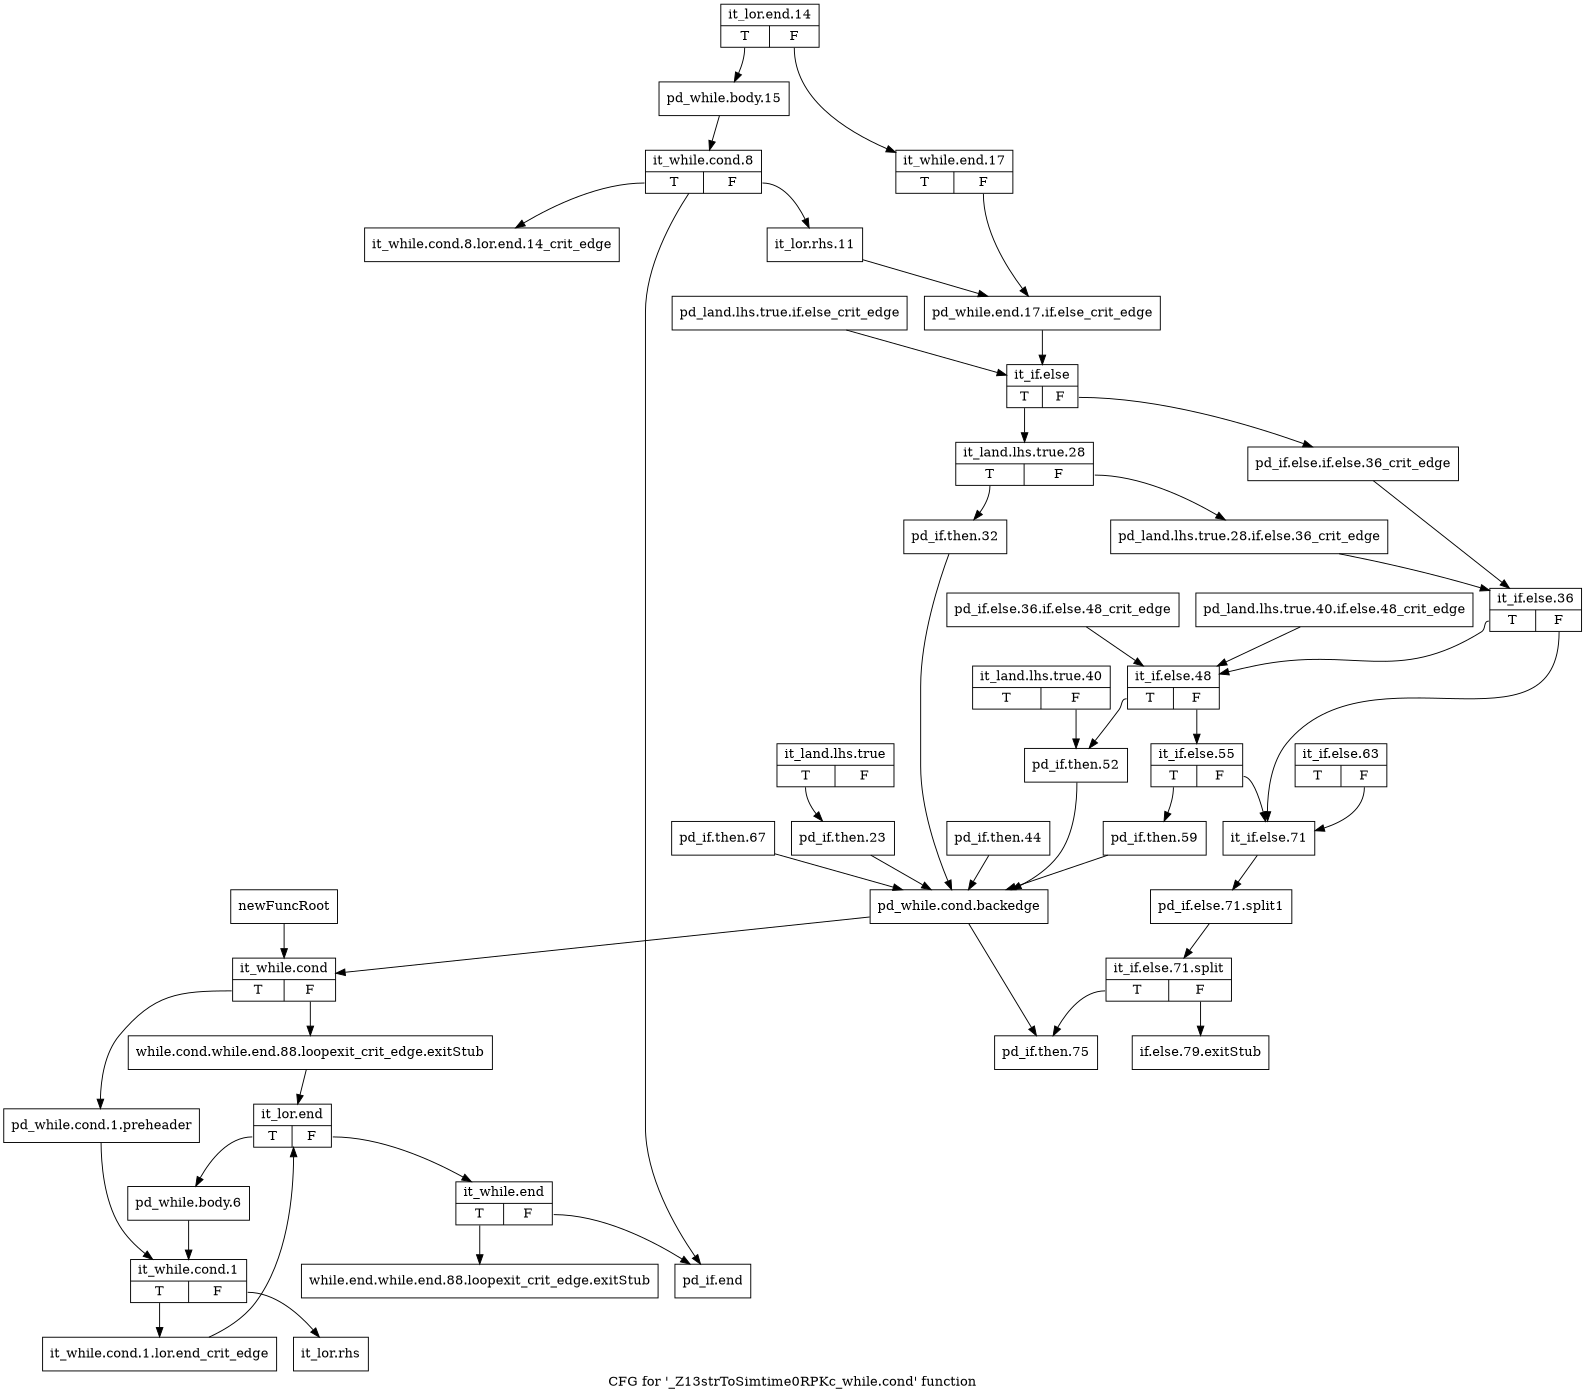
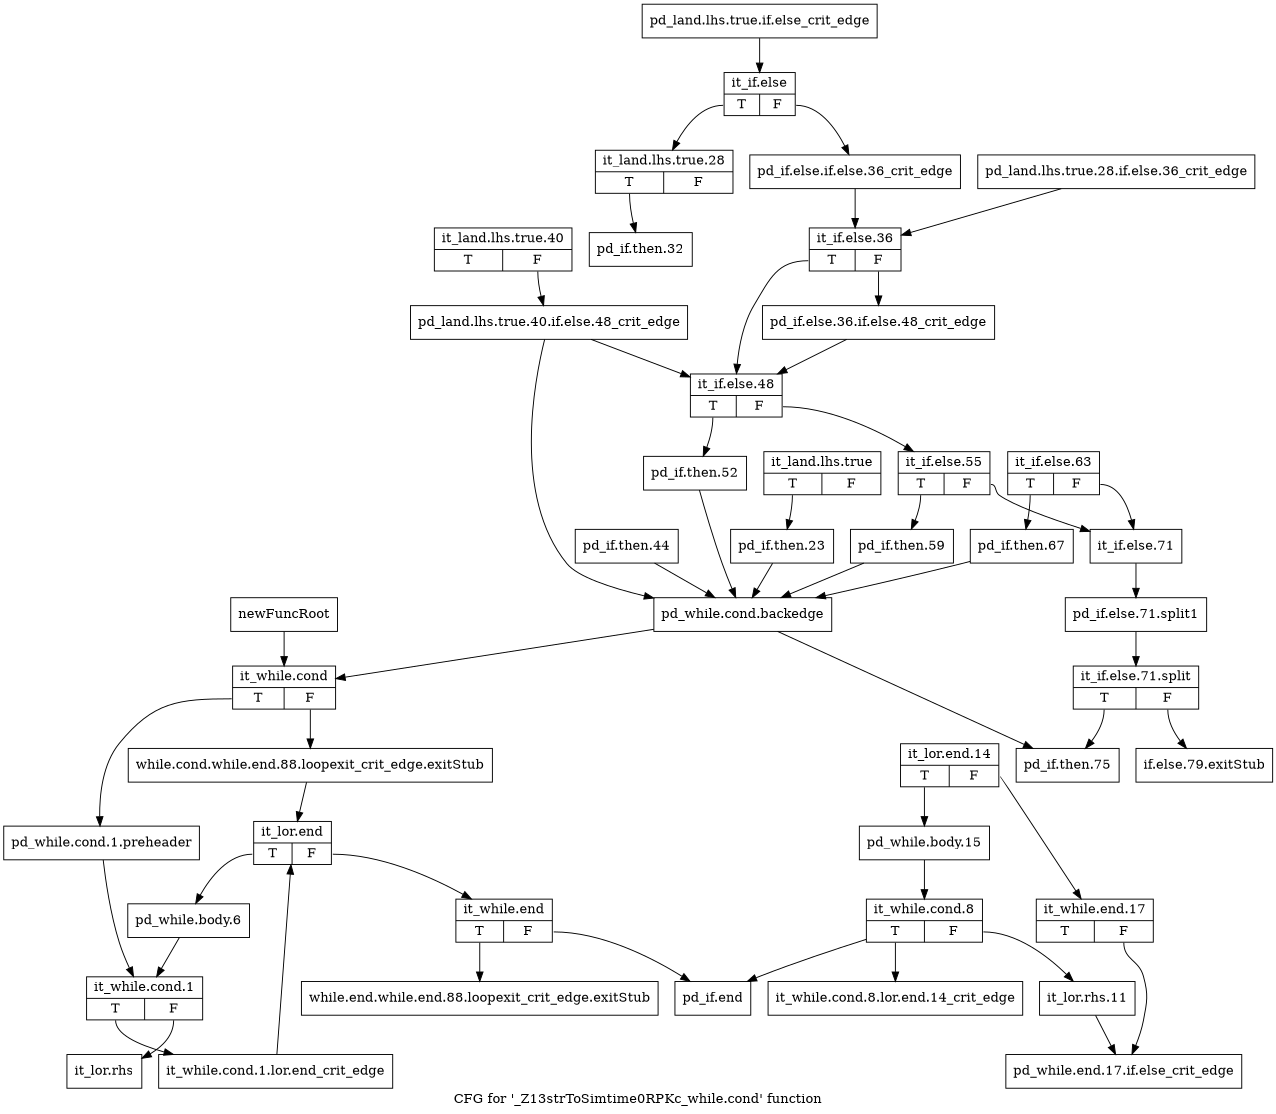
  digraph {
    label="CFG for '_Z13strToSimtime0RPKc_while.cond' function"
    node [shape=record]
    n1 [label="{newFuncRoot}"]
    n2 [label="{it_while.cond|{<s0>T|<s1>F}}"]
    n3 [label="{while.cond.while.end.88.loopexit_crit_edge.exitStub}"]
    n4 [label="{pd_while.cond.1.preheader}"]
    n5 [label="{it_lor.end|{<s0>T|<s1>F}}"]
    n6 [label="{it_while.cond.1|{<s0>T|<s1>F}}"]
    n7 [label="{while.end.while.end.88.loopexit_crit_edge.exitStub}"]
    n8 [label="{if.else.79.exitStub}"]
    n9 [label="{it_while.cond.1.lor.end_crit_edge}"]
    n10 [label="{it_lor.rhs}"]
    n11 [label="{pd_while.body.6}"]
    n12 [label="{it_while.end|{<s0>T|<s1>F}}"]
    n13 [label="{pd_if.end}"]
    n14 [label="{it_while.cond.8|{<s0>T|<s1>F}}"]
    n15 [label="{it_while.cond.8.lor.end.14_crit_edge}"]
    n16 [label="{it_lor.rhs.11}"]
    n17 [label="{pd_while.end.17.if.else_crit_edge}"]
    n18 [label="{it_lor.end.14|{<s0>T|<s1>F}}"]
    n19 [label="{pd_while.body.15}"]
    n20 [label="{it_while.end.17|{<s0>T|<s1>F}}"]
    n21 [label="{it_land.lhs.true|{<s0>T|<s1>F}}"]
    n22 [label="{pd_if.then.23}"]
    n23 [label="{it_if.else|{<s0>T|<s1>F}}"]
    n24 [label="{pd_while.cond.backedge}"]
    n25 [label="{pd_land.lhs.true.if.else_crit_edge}"]
    n26 [label="{it_land.lhs.true.28|{<s0>T|<s1>F}}"]
    n27 [label="{pd_if.else.if.else.36_crit_edge}"]
    n28 [label="{pd_if.then.32}"]
    n29 [label="{pd_land.lhs.true.28.if.else.36_crit_edge}"]
    n30 [label="{it_if.else.36|{<s0>T|<s1>F}}"]
    n31 [label="{pd_if.then.75}"]
    n32 [label="{pd_if.else.36.if.else.48_crit_edge}"]
    n33 [label="{it_if.else.48|{<s0>T|<s1>F}}"]
    n34 [label="{it_land.lhs.true.40|{<s0>T|<s1>F}}"]
    n35 [label="{pd_land.lhs.true.40.if.else.48_crit_edge}"]
    n36 [label="{pd_if.then.44}"]
    n37 [label="{pd_if.then.52}"]
    n38 [label="{it_if.else.55|{<s0>T|<s1>F}}"]
    n39 [label="{pd_if.then.59}"]
    n40 [label="{it_if.else.71}"]
    n41 [label="{it_if.else.63|{<s0>T|<s1>F}}"]
    n42 [label="{pd_if.then.67}"]
    n43 [label="{pd_if.else.71.split1}"]
    n44 [label="{it_if.else.71.split|{<s0>T|<s1>F}}"]
    n1 -> n2
    n2 -> n3 [tailport=s1]
    n2 -> n4 [tailport=s0]
    n3 -> n5
    n4 -> n6
    n5 -> n11 [tailport=s0]
    n5 -> n12 [tailport=s1]
    n6 -> n9 [tailport=s0]
    n6 -> n10 [tailport=s1]
    n9 -> n5
    n11 -> n6
    n12 -> n7 [tailport=s0]
    n12 -> n13 [tailport=s1]
    n14 -> n13
    n14 -> n15 [tailport=s0]
    n14 -> n16 [tailport=s1]
    n16 -> n17
-   n17 -> n23
    n18 -> n19 [tailport=s0]
    n18 -> n20 [tailport=s1]
    n19 -> n14
    n20 -> n17 [tailport=s1]
    n21 -> n22 [tailport=s0]
    n22 -> n24
    n23 -> n26 [tailport=s0]
    n23 -> n27 [tailport=s1]
    n24 -> n2
    n24 -> n31
    n25 -> n23
    n26 -> n28 [tailport=s0]
-   n26 -> n29 [tailport=s1]
    n27 -> n30
-   n28 -> n24
+   n35 -> n24
    n29 -> n30
-   n30 -> n40 [tailport=s1]
+   n30 -> n32 [tailport=s1]
    n30 -> n33 [tailport=s0]
    n32 -> n33
    n33 -> n37 [tailport=s0]
    n33 -> n38 [tailport=s1]
-   n34 -> n37 [tailport=s1]
+   n34 -> n35 [tailport=s1]
    n35 -> n33
    n36 -> n24
    n37 -> n24
    n38 -> n39 [tailport=s0]
    n38 -> n40 [tailport=s1]
    n39 -> n24
    n40 -> n43
    n41 -> n40 [tailport=s1]
+   n41 -> n42 [tailport=s0]
    n42 -> n24
    n43 -> n44
    n44 -> n8 [tailport=s1]
    n44 -> n31 [tailport=s0]
  }
